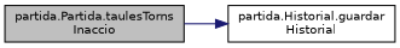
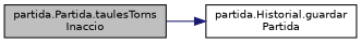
  digraph {
    rankdir=LR
    node [color=black fontname=Helvetica fontsize=10 shape=record style=filled]
    n1 [fillcolor=grey75 fontcolor=black height=0.2 label="partida.Partida.taulesTorns\lInaccio" width=0.4]
-   n2 [fillcolor=white height=0.2 label="partida.Historial.guardar\lHistorial" width=0.4]
+   n2 [fillcolor=white height=0.2 label="partida.Historial.guardar\lPartida" width=0.4]
    n1 -> n2 [color=midnightblue fontname=Helvetica fontsize=10 labelfontname=Helvetica labelfontsize=10 style=solid]
  }
